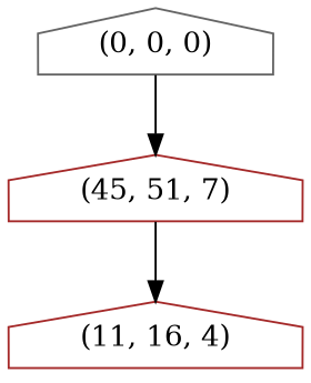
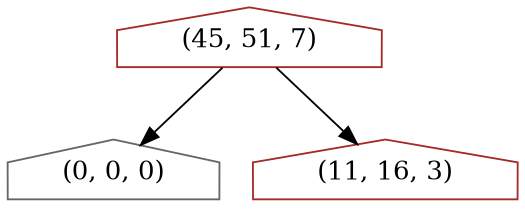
  digraph {
    node [color=brown shape=house]
    "(0, 0, 0)" [color=gray40]
    "(45, 51, 7)"
-   "(11, 16, 4)"
-   "(0, 0, 0)" -> "(45, 51, 7)"
+   "(11, 16, 4)" [label="(11, 16, 3)"]
+   "(45, 51, 7)" -> "(0, 0, 0)"
    "(45, 51, 7)" -> "(11, 16, 4)"
  }
